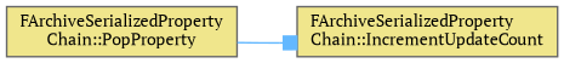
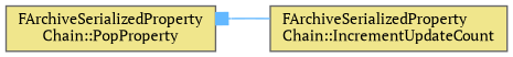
  digraph {
    rankdir=LR
    fontname="PT Serif"
    node [fillcolor=khaki fontname="PT Serif" fontsize=10 shape=box style=filled]
    n1 [color=gray40 fontcolor=black height=0.2 label="FArchiveSerializedProperty\lChain::PopProperty" width=0.4]
    n2 [color=grey40 height=0.2 label="FArchiveSerializedProperty\lChain::IncrementUpdateCount" width=0.4]
-   n1 -> n2 [color=steelblue1 fontname="PT Serif" fontsize=10 labelfontname=Helvetica labelfontsize=10 style=solid arrowhead=box]
+   n2 -> n1 [color=steelblue1 fontname="PT Serif" fontsize=10 labelfontname=Helvetica labelfontsize=10 style=solid arrowhead=box]
  }
